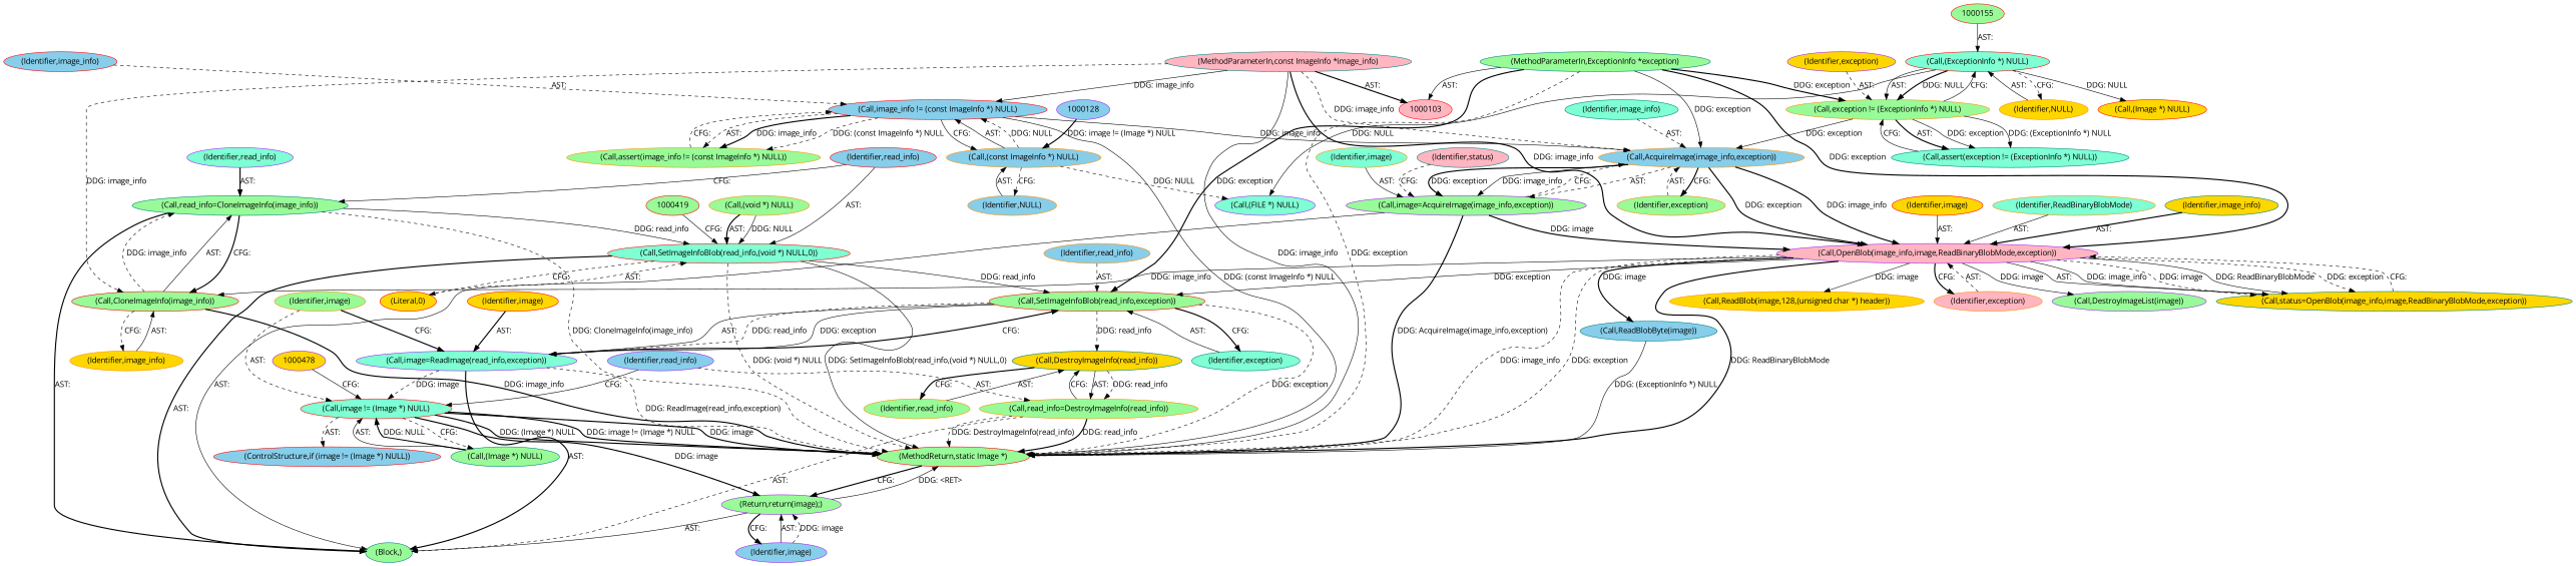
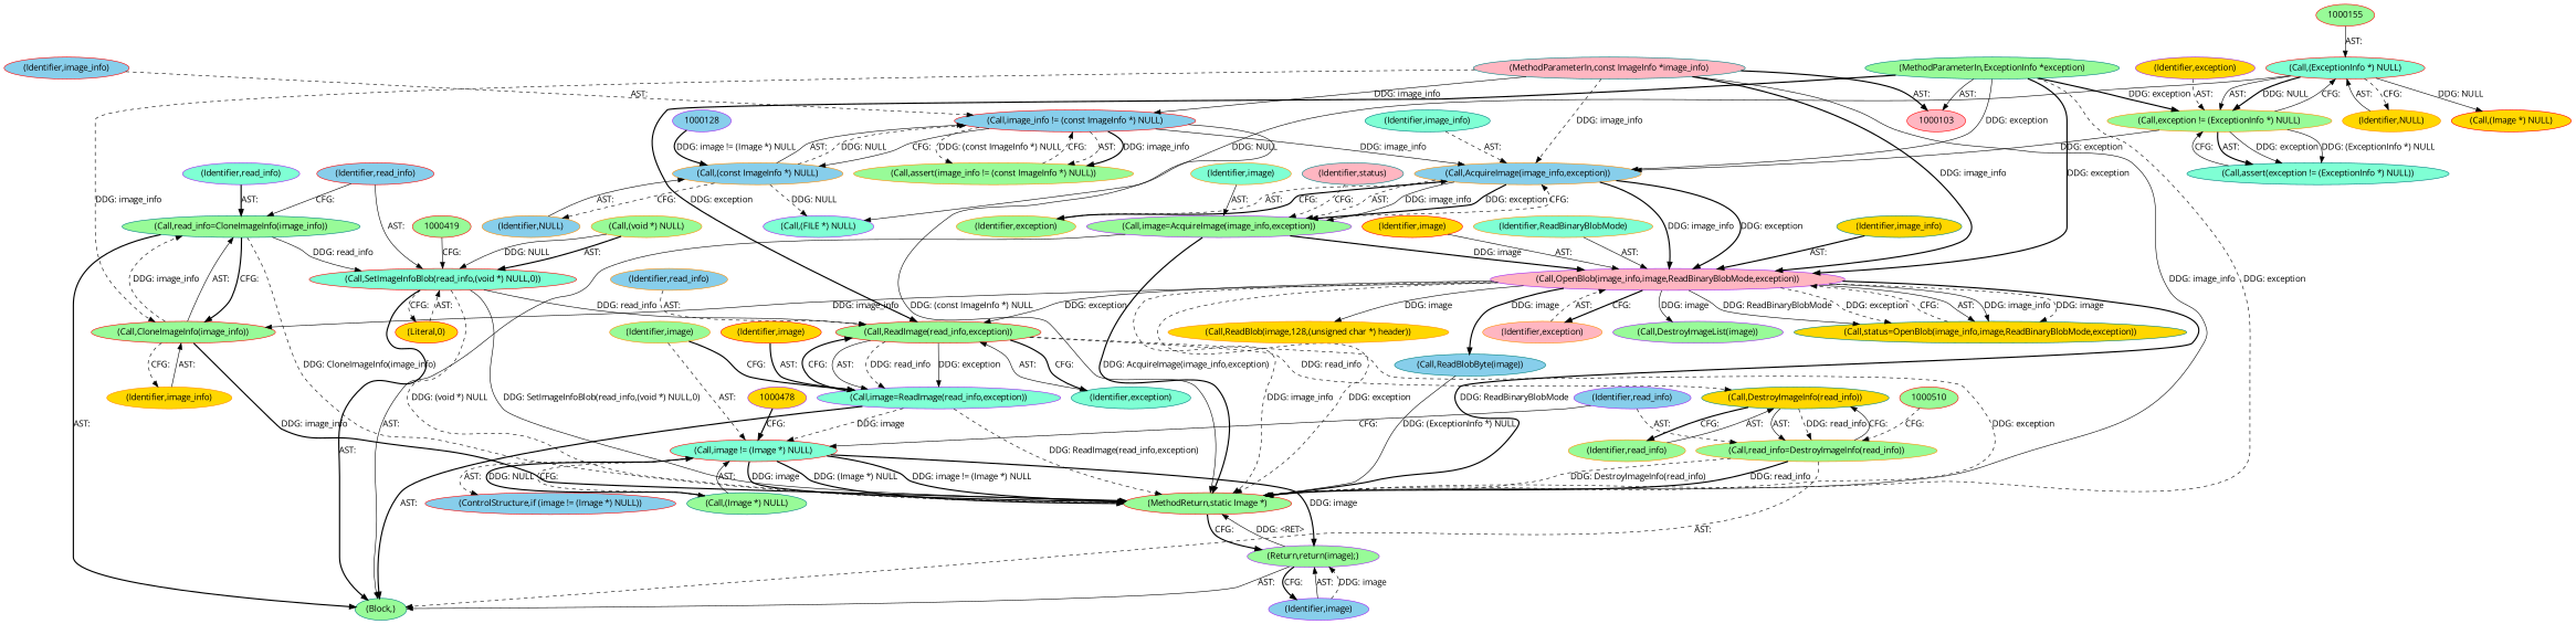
  digraph {
    fontname="Open Sans"
    node [color=red fillcolor=palegreen fontname="Open Sans" style=filled]
    edge [fontname="Open Sans" style=solid]
    n1 [color=teal label="(Call,read_info=CloneImageInfo(image_info))"]
    n2 [label="(Call,CloneImageInfo(image_info))"]
    n3 [fillcolor=aquamarine label="(Call,SetImageInfoBlob(read_info,(void *) NULL,0))"]
    n4 [label="(MethodReturn,static Image *)"]
    n5 [color=teal label="(Block,)"]
    n6 [color=darkorange fillcolor=gold label="(Identifier,image_info)"]
-   n7 [label="(Call,SetImageInfoBlob(read_info,exception))"]
+   n7 [label="(Call,ReadImage(read_info,exception))"]
    n8 [fillcolor=gold label="(Literal,0)"]
    n9 [color=purple label="(Return,return(image);)"]
    n10 [color=purple fillcolor=lightpink label="(Call,OpenBlob(image_info,image,ReadBinaryBlobMode,exception))"]
    n11 [color=darkorange fillcolor=gold label="(Call,ReadBlob(image,128,(unsigned char *) header))"]
    n12 [color=darkorange fillcolor=lightpink label="(Identifier,exception)"]
    n13 [color=purple label="(Call,DestroyImageList(image))"]
    n14 [color=teal fillcolor=gold label="(Call,status=OpenBlob(image_info,image,ReadBinaryBlobMode,exception))"]
    n15 [color=teal fillcolor=skyblue label="(Call,ReadBlobByte(image))"]
    n16 [color=purple fillcolor=aquamarine label="(Call,image=ReadImage(read_info,exception))"]
    n17 [color=teal fillcolor=gold label="(Call,DestroyImageInfo(read_info))"]
    n18 [color=teal fillcolor=aquamarine label="(Identifier,exception)"]
    n19 [color=darkorange fillcolor=skyblue label="(Call,AcquireImage(image_info,exception))"]
    n20 [color=purple label="(Call,image=AcquireImage(image_info,exception))"]
    n21 [color=darkorange label="(Identifier,exception)"]
    n22 [fillcolor=skyblue label="(Call,image_info != (const ImageInfo *) NULL)"]
    n23 [color=darkorange fillcolor=skyblue label="(Call,(const ImageInfo *) NULL)"]
    n24 [color=darkorange label="(Call,assert(image_info != (const ImageInfo *) NULL))"]
    n25 [color=darkorange fillcolor=skyblue label="(Identifier,NULL)"]
    n26 [color=purple fillcolor=aquamarine label="(Call,(FILE *) NULL)"]
    n27 [color=teal fillcolor=lightpink label="(MethodParameterIn,const ImageInfo *image_info)"]
    1000103 [fillcolor=lightpink]
    n29 [fillcolor=aquamarine label="(Call,(ExceptionInfo *) NULL)"]
    n30 [color=darkorange label="(Call,exception != (ExceptionInfo *) NULL)"]
    n31 [color=darkorange fillcolor=gold label="(Identifier,NULL)"]
    n32 [fillcolor=gold label="(Call,(Image *) NULL)"]
    n33 [color=teal fillcolor=aquamarine label="(Call,assert(exception != (ExceptionInfo *) NULL))"]
    n34 [color=teal label="(MethodParameterIn,ExceptionInfo *exception)"]
    n35 [fillcolor=aquamarine label="(Call,image != (Image *) NULL)"]
    n36 [color=darkorange label="(Call,read_info=DestroyImageInfo(read_info))"]
    n37 [color=darkorange label="(Identifier,read_info)"]
    n38 [fillcolor=skyblue label="(ControlStructure,if (image != (Image *) NULL))"]
    n39 [color=teal label="(Call,(Image *) NULL)"]
    n40 [color=purple fillcolor=skyblue label="(Identifier,image)"]
    n41 [color=teal fillcolor=aquamarine label="(Identifier,image_info)"]
    n42 [color=teal fillcolor=lightpink label="(Identifier,status)"]
    n43 [fillcolor=gold label="(Identifier,image)"]
    n44 [color=darkorange label="(Identifier,image)"]
    n45 [fillcolor=skyblue label="(Identifier,read_info)"]
    n46 [color=darkorange label="(Call,(void *) NULL)"]
    n47 [color=purple fillcolor=aquamarine label="(Identifier,read_info)"]
    n48 [color=darkorange fillcolor=aquamarine label="(Identifier,image)"]
    n49 [color=purple fillcolor=skyblue label="(Identifier,read_info)"]
    n50 [color=darkorange fillcolor=aquamarine label="(Identifier,ReadBinaryBlobMode)"]
    n51 [color=darkorange fillcolor=skyblue label="(Identifier,read_info)"]
    n52 [color=purple fillcolor=gold label="(Identifier,exception)"]
    n53 [color=teal fillcolor=gold label="(Identifier,image_info)"]
    n54 [fillcolor=skyblue label="(Identifier,image_info)"]
    n55 [fillcolor=gold label="(Identifier,image)"]
    1000128 [color=purple fillcolor=skyblue]
    1000155
    1000419
    1000478 [color=purple fillcolor=gold]
+   1000510
    n1 -> n2 [label="CFG: " style=bold]
    n1 -> n3 [label="DDG: read_info"]
    n1 -> n4 [label="DDG: CloneImageInfo(image_info)" style=dashed]
    n1 -> n5 [label="AST: " style=bold]
    n2 -> n1 [label="AST: "]
    n2 -> n1 [label="DDG: image_info" style=dashed]
    n2 -> n4 [label="DDG: image_info" style=bold]
    n2 -> n6 [label="CFG: " style=dashed]
    n3 -> n4 [label="DDG: SetImageInfoBlob(read_info,(void *) NULL,0)"]
    n3 -> n4 [label="DDG: (void *) NULL" style=dashed]
    n3 -> n5 [label="AST: " style=bold]
    n3 -> n7 [label="DDG: read_info"]
    n3 -> n8 [label="CFG: " style=dashed]
    n4 -> n9 [label="CFG: " style=bold]
    n6 -> n2 [label="AST: "]
    n7 -> n4 [label="DDG: exception" style=dashed]
    n7 -> n16 [label="AST: "]
    n7 -> n16 [label="DDG: read_info" style=dashed]
    n7 -> n16 [label="DDG: exception"]
    n7 -> n17 [label="DDG: read_info" style=dashed]
    n7 -> n18 [label="CFG: " style=bold]
    n8 -> n3 [label="AST: " style=dashed]
    n9 -> n4 [label="DDG: <RET>"]
    n9 -> n5 [label="AST: "]
    n9 -> n40 [label="CFG: " style=bold]
    n10 -> n2 [label="DDG: image_info"]
    n10 -> n4 [label="DDG: ReadBinaryBlobMode" style=bold]
    n10 -> n4 [label="DDG: image_info" style=dashed]
    n10 -> n4 [label="DDG: exception" style=dashed]
    n10 -> n7 [label="DDG: exception"]
    n10 -> n11 [label="DDG: image"]
    n10 -> n12 [label="CFG: " style=bold]
    n10 -> n13 [label="DDG: image"]
    n10 -> n14 [label="AST: "]
    n10 -> n14 [label="DDG: image_info"]
    n10 -> n14 [label="DDG: image" style=dashed]
    n10 -> n14 [label="DDG: ReadBinaryBlobMode"]
    n10 -> n14 [label="DDG: exception" style=dashed]
    n10 -> n15 [label="DDG: image" style=bold]
    n12 -> n10 [label="AST: " style=dashed]
    n14 -> n10 [label="CFG: " style=dashed]
    n15 -> n4 [label="DDG: (ExceptionInfo *) NULL"]
    n16 -> n4 [label="DDG: ReadImage(read_info,exception)" style=dashed]
    n16 -> n5 [label="AST: " style=bold]
    n16 -> n7 [label="CFG: " style=bold]
    n16 -> n35 [label="DDG: image" style=dashed]
    n17 -> n36 [label="AST: "]
    n17 -> n36 [label="DDG: read_info" style=dashed]
    n17 -> n37 [label="CFG: " style=bold]
    n18 -> n7 [label="AST: "]
    n19 -> n10 [label="DDG: image_info" style=bold]
    n19 -> n10 [label="DDG: exception" style=bold]
    n19 -> n20 [label="AST: " style=dashed]
    n19 -> n20 [label="DDG: image_info"]
    n19 -> n20 [label="DDG: exception" style=bold]
    n19 -> n21 [label="CFG: " style=bold]
    n20 -> n4 [label="DDG: AcquireImage(image_info,exception)" style=bold]
    n20 -> n5 [label="AST: "]
    n20 -> n10 [label="DDG: image" style=bold]
    n20 -> n19 [label="CFG: " style=dashed]
    n21 -> n19 [label="AST: " style=dashed]
    n22 -> n4 [label="DDG: (const ImageInfo *) NULL"]
    n22 -> n19 [label="DDG: image_info"]
    n22 -> n23 [label="CFG: "]
    n22 -> n24 [label="AST: " style=dashed]
    n22 -> n24 [label="DDG: image_info" style=bold]
    n22 -> n24 [label="DDG: (const ImageInfo *) NULL" style=dashed]
    n23 -> n22 [label="AST: "]
    n23 -> n22 [label="DDG: NULL" style=dashed]
    n23 -> n25 [label="CFG: " style=dashed]
    n23 -> n26 [label="DDG: NULL" style=dashed]
    n24 -> n22 [label="CFG: " style=dashed]
    n25 -> n23 [label="AST: "]
    n27 -> n2 [label="DDG: image_info" style=dashed]
    n27 -> n4 [label="DDG: image_info"]
    n27 -> n10 [label="DDG: image_info" style=bold]
    n27 -> n19 [label="DDG: image_info" style=dashed]
    n27 -> n22 [label="DDG: image_info"]
    n27 -> 1000103 [label="AST: " style=bold]
    n29 -> n26 [label="DDG: NULL"]
    n29 -> n30 [label="AST: "]
    n29 -> n30 [label="DDG: NULL" style=bold]
    n29 -> n31 [label="CFG: " style=dashed]
    n29 -> n32 [label="DDG: NULL"]
    n30 -> n19 [label="DDG: exception"]
    n30 -> n29 [label="CFG: "]
    n30 -> n33 [label="AST: " style=bold]
    n30 -> n33 [label="DDG: exception"]
    n30 -> n33 [label="DDG: (ExceptionInfo *) NULL"]
    n31 -> n29 [label="AST: "]
    n33 -> n30 [label="CFG: "]
    n34 -> n4 [label="DDG: exception" style=dashed]
    n34 -> n7 [label="DDG: exception" style=bold]
    n34 -> n10 [label="DDG: exception" style=bold]
    n34 -> n19 [label="DDG: exception"]
    n34 -> 1000103 [label="AST: "]
    n34 -> n30 [label="DDG: exception" style=bold]
    n35 -> n4 [label="DDG: image" style=bold]
    n35 -> n4 [label="DDG: (Image *) NULL" style=bold]
    n35 -> n4 [label="DDG: image != (Image *) NULL" style=bold]
    n35 -> n9 [label="DDG: image" style=bold]
    n35 -> n38 [label="AST: " style=dashed]
    n35 -> n39 [label="CFG: " style=dashed]
    n36 -> n4 [label="DDG: read_info" style=bold]
    n36 -> n4 [label="DDG: DestroyImageInfo(read_info)" style=dashed]
    n36 -> n5 [label="AST: " style=dashed]
    n36 -> n17 [label="CFG: "]
    n37 -> n17 [label="AST: "]
    n39 -> n35 [label="AST: "]
    n39 -> n35 [label="DDG: NULL" style=bold]
    n40 -> n9 [label="AST: "]
    n40 -> n9 [label="DDG: image" style=dashed]
    n41 -> n19 [label="AST: " style=dashed]
    n42 -> n20 [label="CFG: " style=dashed]
    n43 -> n10 [label="AST: "]
    n44 -> n16 [label="CFG: " style=bold]
    n44 -> n35 [label="AST: " style=dashed]
    n45 -> n1 [label="CFG: "]
    n45 -> n3 [label="AST: "]
    n46 -> n3 [label="AST: " style=bold]
    n46 -> n3 [label="DDG: NULL"]
    n47 -> n1 [label="AST: " style=bold]
    n48 -> n20 [label="AST: "]
    n49 -> n35 [label="CFG: "]
    n49 -> n36 [label="AST: " style=dashed]
    n50 -> n10 [label="AST: "]
    n51 -> n7 [label="AST: " style=dashed]
    n52 -> n30 [label="AST: " style=dashed]
    n53 -> n10 [label="AST: " style=bold]
    n54 -> n22 [label="AST: " style=dashed]
    n55 -> n16 [label="AST: " style=bold]
    1000128 -> n23 [label="DDG: image != (Image *) NULL" style=bold]
    1000155 -> n29 [label="AST: "]
    1000419 -> n3 [label="CFG: "]
-   1000478 -> n35 [label="CFG: "]
+   1000478 -> n35 [label="CFG: " style=bold]
+   1000510 -> n36 [label="CFG: " style=dashed]
  }
